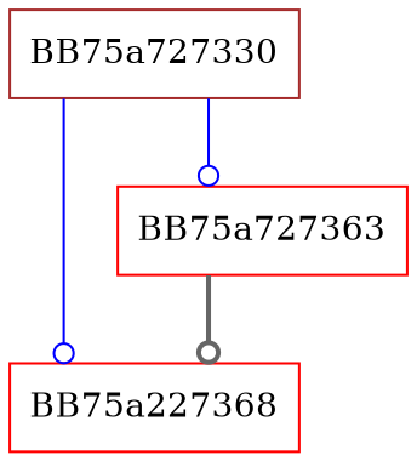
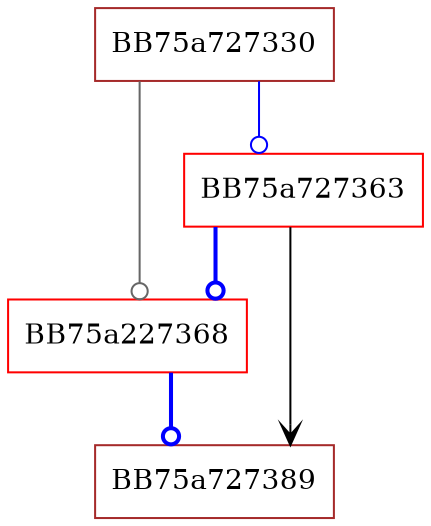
  digraph {
    splines=ortho
    node [color=red shape=box]
    edge [arrowhead=odot color=blue style=solid]
    n1 [label=BB75a227368]
    BB75a727330 [color=brown]
    BB75a727363
-   BB75a727330 -> n1
+   BB75a727389 [color=brown]
+   n1 -> BB75a727389 [style=bold]
+   BB75a727330 -> n1 [color=gray40]
    BB75a727330 -> BB75a727363
-   BB75a727363 -> n1 [color=gray40 style=bold]
+   BB75a727363 -> n1 [style=bold]
+   BB75a727363 -> BB75a727389 [arrowhead=vee color=black]
  }
